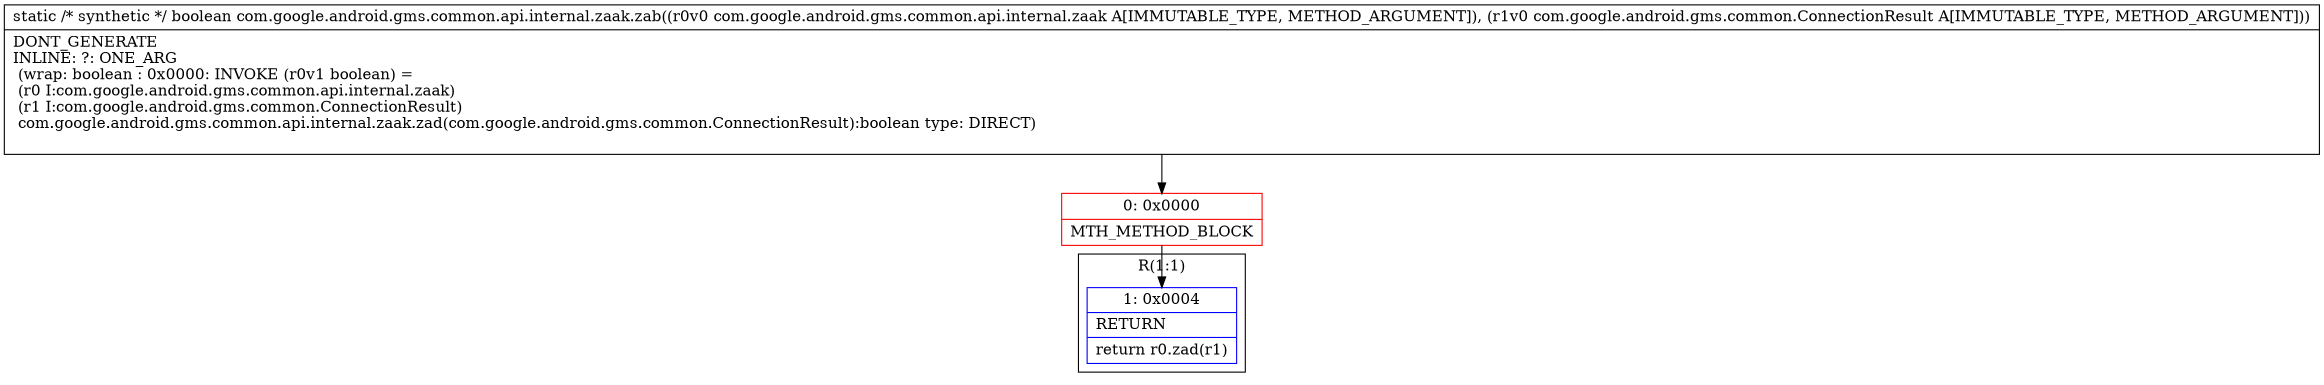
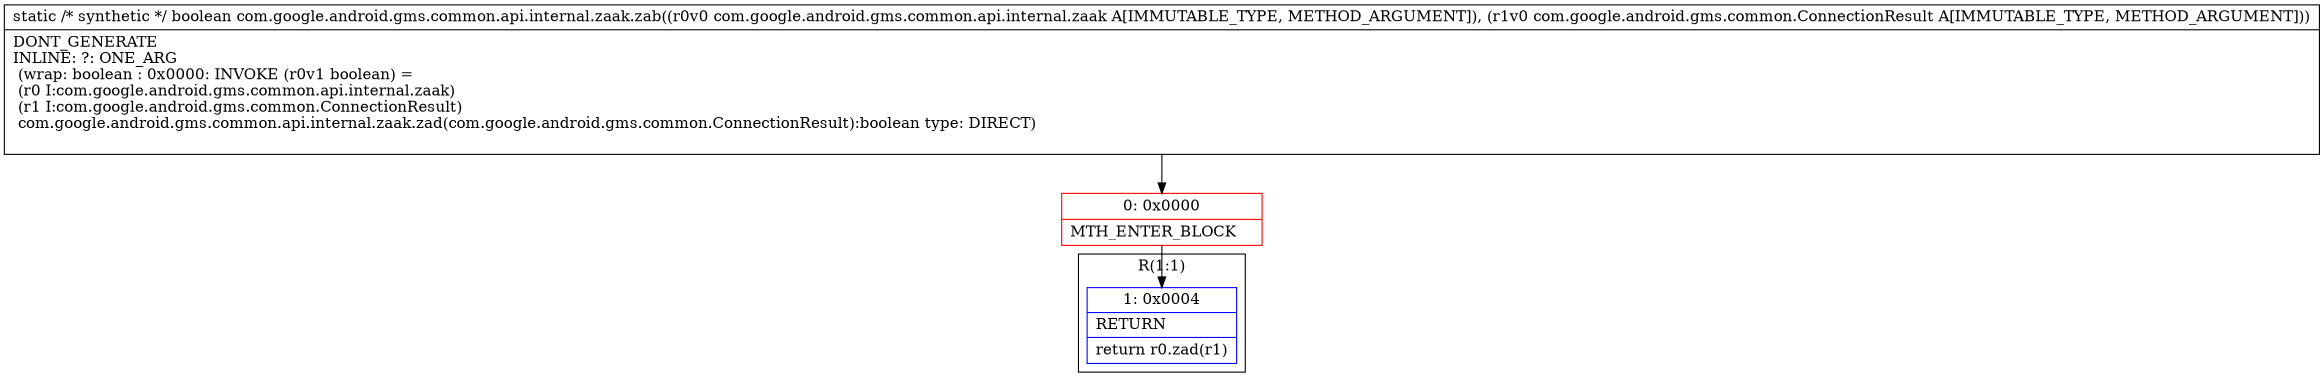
  digraph {
    node [shape=record]
    n1 [color=blue label="{1\:\ 0x0004|RETURN\l|return r0.zad(r1)\l}"]
-   n2 [color=red label="{0\:\ 0x0000|MTH_METHOD_BLOCK\l}"]
+   n2 [color=red label="{0\:\ 0x0000|MTH_ENTER_BLOCK\l}"]
    n3 [label="{static \/* synthetic *\/ boolean com.google.android.gms.common.api.internal.zaak.zab((r0v0 com.google.android.gms.common.api.internal.zaak A[IMMUTABLE_TYPE, METHOD_ARGUMENT]), (r1v0 com.google.android.gms.common.ConnectionResult A[IMMUTABLE_TYPE, METHOD_ARGUMENT]))  | DONT_GENERATE\lINLINE: ?: ONE_ARG  \l  (wrap: boolean : 0x0000: INVOKE  (r0v1 boolean) = \l  (r0 I:com.google.android.gms.common.api.internal.zaak)\l  (r1 I:com.google.android.gms.common.ConnectionResult)\l com.google.android.gms.common.api.internal.zaak.zad(com.google.android.gms.common.ConnectionResult):boolean type: DIRECT)\l\l}"]
    subgraph cluster_1 {
      label="R(1:1)"
      n1
    }
    n2 -> n1
    n3 -> n2
  }
